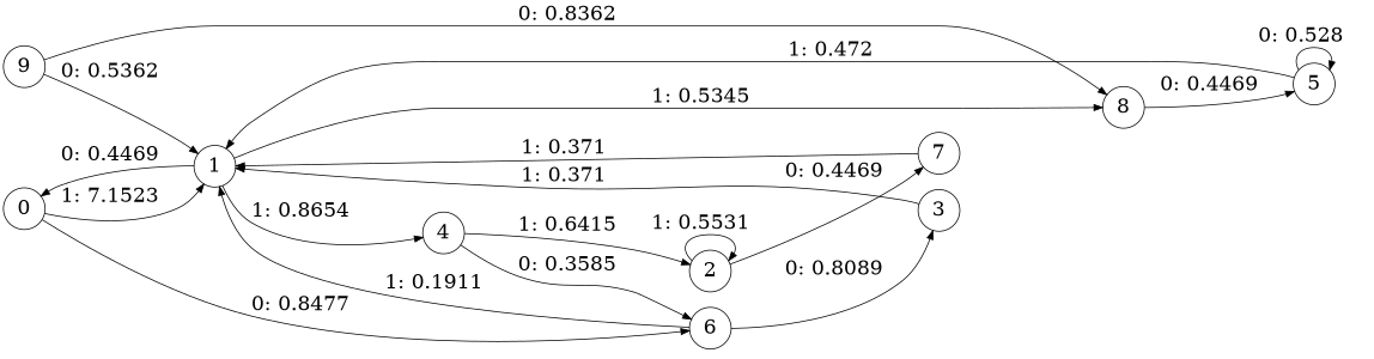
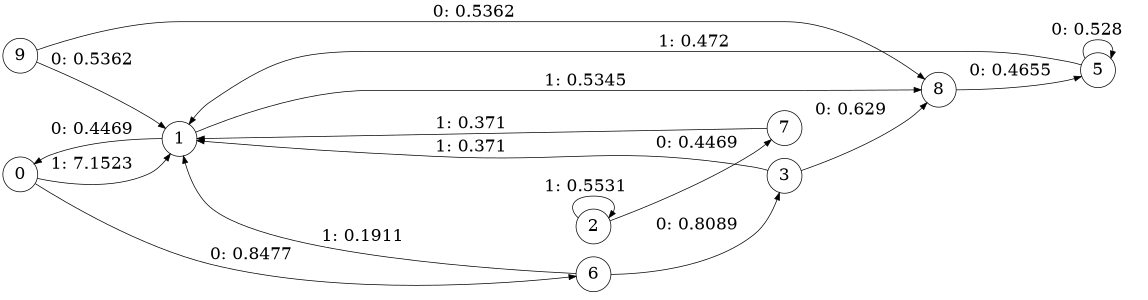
  digraph {
    rankdir=LR
    node [fontsize=24 shape=circle]
    edge [fontsize=24]
    0
    1
    6
    9
    8
-   4
    5
    2
    7
    3
    0 -> 1 [label="1: 7.1523   "]
    0 -> 6 [label="0: 0.8477   "]
    1 -> 0 [label="0: 0.4469   "]
    1 -> 8 [label="1: 0.5345   "]
-   1 -> 4 [label="1: 0.8654   "]
    6 -> 1 [label="1: 0.1911   "]
    6 -> 3 [label="0: 0.8089   "]
    9 -> 1 [label="0: 0.5362   "]
-   9 -> 8 [label="0: 0.8362   "]
-   8 -> 5 [label="0: 0.4469   "]
-   4 -> 6 [label="0: 0.3585   "]
-   4 -> 2 [label="1: 0.6415   "]
+   9 -> 8 [label="0: 0.5362   "]
+   8 -> 5 [label="0: 0.4655   "]
    5 -> 1 [label="1: 0.472    "]
    5 -> 5 [label="0: 0.528    "]
    2 -> 2 [label="1: 0.5531   "]
    2 -> 7 [label="0: 0.4469   "]
    7 -> 1 [label="1: 0.371    "]
    3 -> 1 [label="1: 0.371    "]
+   3 -> 8 [label="0: 0.629    "]
  }
